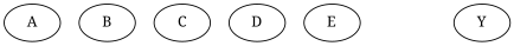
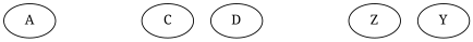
  graph {
    fontname="Noto Serif"
    node [x=bar fontname="Noto Serif"]
    A [x="foo,bar"]
-   B [x="foo bar"]
    C
    D
-   E [x="foo,bar,xyzzy"]
+   Z [x=foobar]
    Y [x=barfoo]
  }
